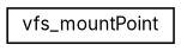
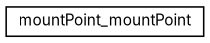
  digraph {
    rankdir=LR
    fontname=Inter
-   n1 [color=black fillcolor=white fontname=Inter fontsize=10 height=0.2 label=vfs_mountPoint shape=record style=filled width=0.4]
+   n1 [color=black fillcolor=white fontname=Inter fontsize=10 height=0.2 label=mountPoint_mountPoint shape=record style=filled width=0.4]
  }
